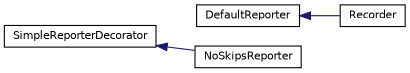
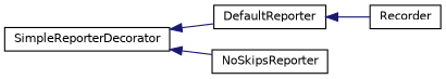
  digraph {
    rankdir=LR
    node [color=black fillcolor=white fontname=Helvetica fontsize=10 shape=record style=filled]
    edge [color=midnightblue dir=back fontname=Helvetica fontsize=10 labelfontname=Helvetica labelfontsize=10 style=solid]
    n1 [height=0.2 label=SimpleReporterDecorator width=0.4]
    n2 [height=0.2 label=DefaultReporter width=0.4]
    n3 [height=0.2 label=NoSkipsReporter width=0.4]
    n4 [height=0.2 label=Recorder width=0.4]
+   n1 -> n2
    n1 -> n3
    n2 -> n4
  }
